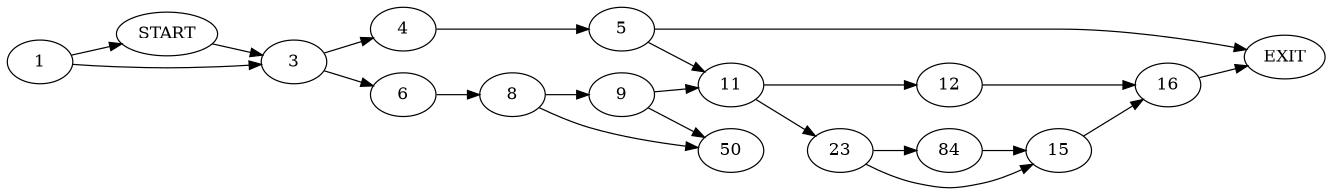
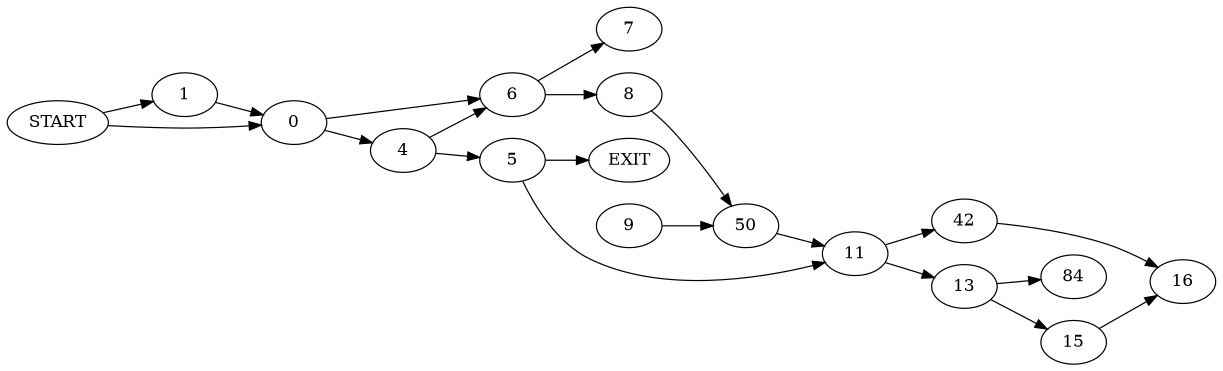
  digraph {
    rankdir=LR
    n1 [label=START]
    1
-   3
+   3 [label=0]
    4
    6
    n6 [label=EXIT]
    5
+   7
    8
    11
    9
    n12 [label=50]
-   12
-   13 [label=23]
+   12 [label=42]
+   13
    16
    n16 [label=84]
    15
-   1 -> n1
+   n1 -> 1
    n1 -> 3
    1 -> 3
    3 -> 4
    3 -> 6
+   4 -> 6
    4 -> 5
+   6 -> 7
    6 -> 8
    5 -> n6
    5 -> 11
-   8 -> 9
    8 -> n12
    11 -> 12
    11 -> 13
    9 -> n12
-   9 -> 11
+   n12 -> 11
    12 -> 16
    13 -> n16
    13 -> 15
-   16 -> n6
-   n16 -> 15
    15 -> 16
  }
